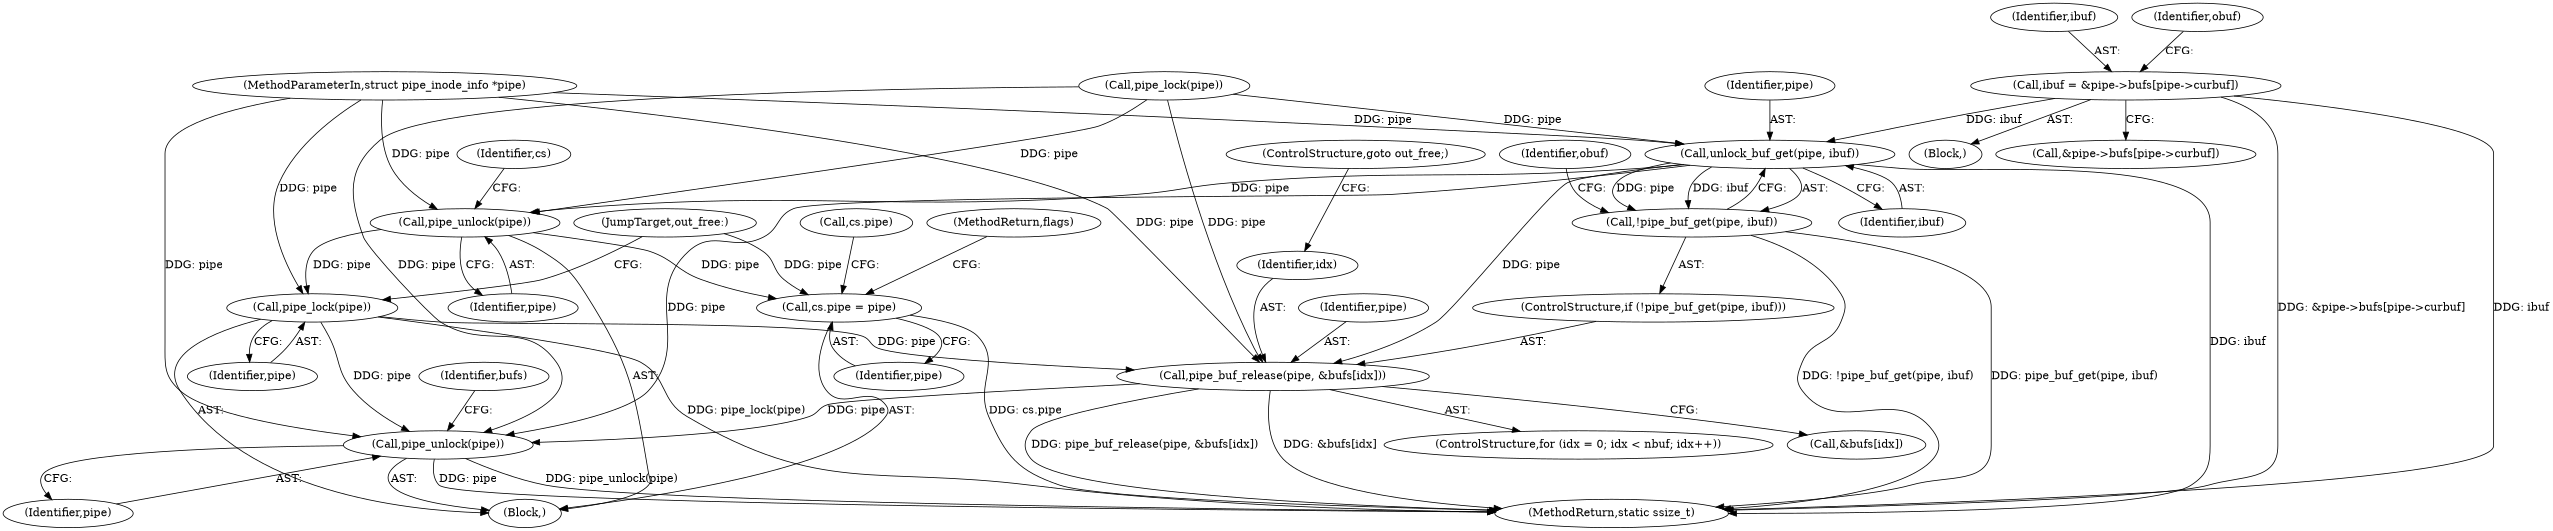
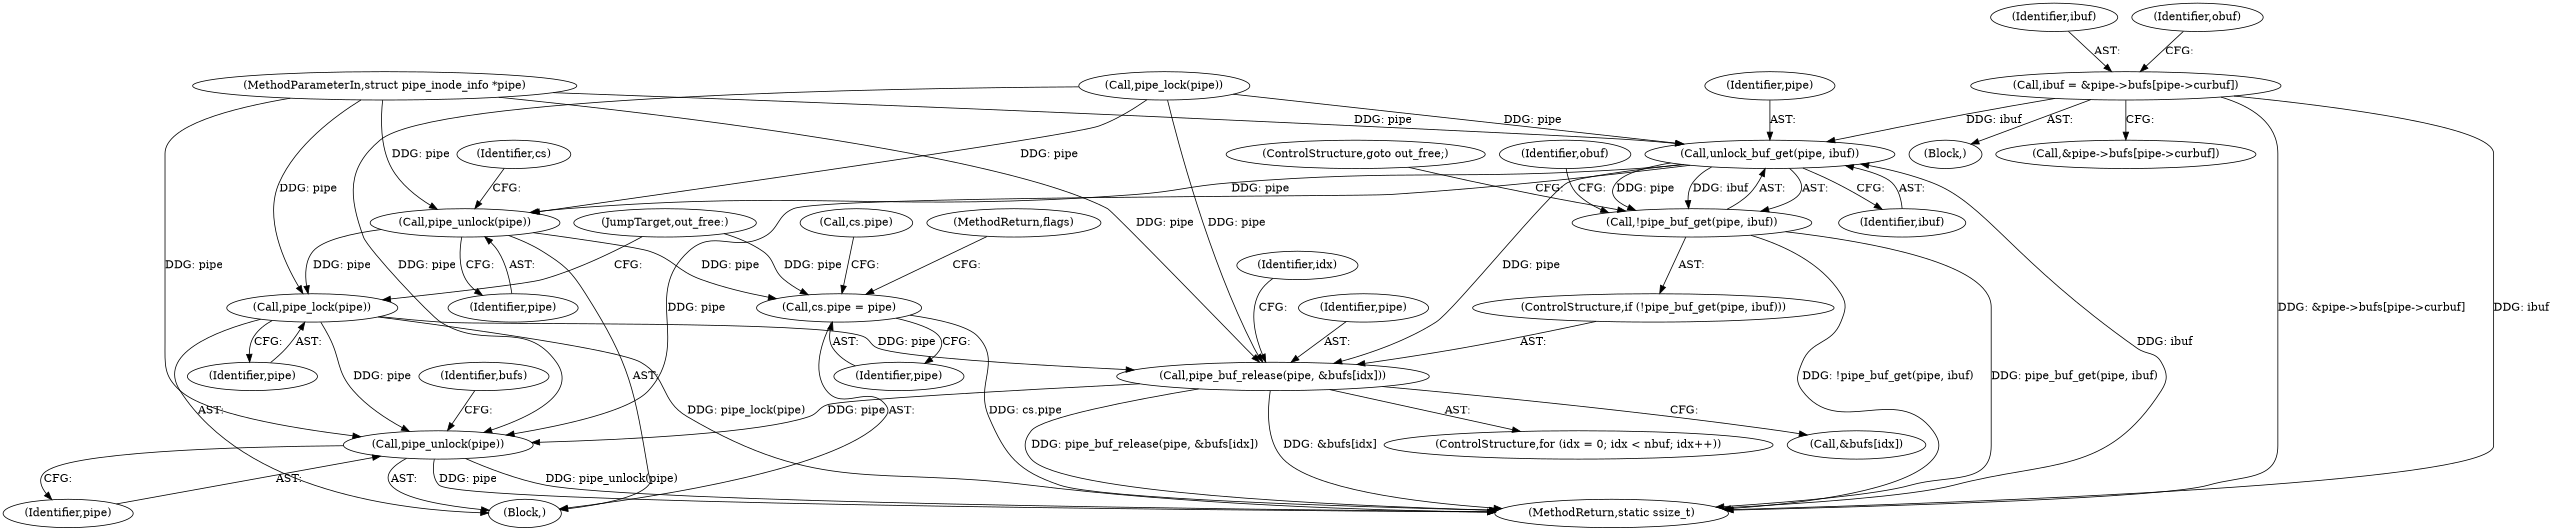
  digraph {
    n1 [label="(Call,ibuf = &pipe->bufs[pipe->curbuf])"]
    n2 [label="(Call,unlock_buf_get(pipe, ibuf))"]
    n3 [label="(Block,)"]
    n4 [label="(Call,&pipe->bufs[pipe->curbuf])"]
    n5 [label="(MethodReturn,static ssize_t)"]
    n6 [label="(Call,!pipe_buf_get(pipe, ibuf))"]
    n7 [label="(Call,pipe_unlock(pipe))"]
    n8 [label="(Call,pipe_buf_release(pipe, &bufs[idx]))"]
    n9 [label="(Call,pipe_unlock(pipe))"]
    n10 [label="(Identifier,ibuf)"]
    n11 [label="(ControlStructure,if (!pipe_buf_get(pipe, ibuf)))"]
    n12 [label="(Call,cs.pipe = pipe)"]
    n13 [label="(Call,pipe_lock(pipe))"]
    n14 [label="(Identifier,pipe)"]
    n15 [label="(Block,)"]
    n16 [label="(ControlStructure,for (idx = 0; idx < nbuf; idx++))"]
    n17 [label="(Call,&bufs[idx])"]
    n18 [label="(Identifier,pipe)"]
    n19 [label="(Identifier,pipe)"]
    n20 [label="(Identifier,pipe)"]
    n21 [label="(Call,pipe_lock(pipe))"]
    n22 [label="(Identifier,pipe)"]
    n23 [label="(JumpTarget,out_free:)"]
    n24 [label="(Identifier,bufs)"]
    n25 [label="(Identifier,idx)"]
    n26 [label="(Identifier,pipe)"]
    n27 [label="(Identifier,ibuf)"]
    n28 [label="(MethodReturn,flags)"]
    n29 [label="(MethodParameterIn,struct pipe_inode_info *pipe)"]
    n30 [label="(Call,cs.pipe)"]
    n31 [label="(ControlStructure,goto out_free;)"]
    n32 [label="(Identifier,cs)"]
    n33 [label="(Identifier,obuf)"]
    n34 [label="(Identifier,obuf)"]
    n1 -> n2 [label="DDG: ibuf"]
    n1 -> n3 [label="AST: "]
    n1 -> n4 [label="CFG: "]
    n1 -> n5 [label="DDG: &pipe->bufs[pipe->curbuf]"]
    n1 -> n5 [label="DDG: ibuf"]
-   n2 -> n5 [label="DDG: ibuf"]
+   n5 -> n2 [label="DDG: ibuf"]
    n2 -> n6 [label="AST: "]
    n2 -> n6 [label="DDG: pipe"]
    n2 -> n6 [label="DDG: ibuf"]
    n2 -> n7 [label="DDG: pipe"]
    n2 -> n8 [label="DDG: pipe"]
    n2 -> n9 [label="DDG: pipe"]
    n2 -> n10 [label="CFG: "]
-   n6 -> n2 [label="CFG: "]
+   n6 -> n2 [label="AST: "]
    n6 -> n5 [label="DDG: !pipe_buf_get(pipe, ibuf)"]
    n6 -> n5 [label="DDG: pipe_buf_get(pipe, ibuf)"]
    n6 -> n11 [label="AST: "]
    n7 -> n12 [label="DDG: pipe"]
    n7 -> n13 [label="DDG: pipe"]
    n7 -> n14 [label="CFG: "]
    n7 -> n15 [label="AST: "]
    n8 -> n5 [label="DDG: pipe_buf_release(pipe, &bufs[idx])"]
    n8 -> n5 [label="DDG: &bufs[idx]"]
    n8 -> n9 [label="DDG: pipe"]
    n8 -> n16 [label="AST: "]
    n8 -> n17 [label="CFG: "]
    n9 -> n5 [label="DDG: pipe"]
    n9 -> n5 [label="DDG: pipe_unlock(pipe)"]
    n9 -> n15 [label="AST: "]
    n9 -> n18 [label="CFG: "]
    n10 -> n2 [label="AST: "]
    n11 -> n8 [label="AST: "]
    n12 -> n5 [label="DDG: cs.pipe"]
    n12 -> n15 [label="AST: "]
    n12 -> n19 [label="CFG: "]
    n13 -> n5 [label="DDG: pipe_lock(pipe)"]
    n13 -> n8 [label="DDG: pipe"]
    n13 -> n9 [label="DDG: pipe"]
    n13 -> n15 [label="AST: "]
    n13 -> n20 [label="CFG: "]
    n14 -> n7 [label="AST: "]
    n18 -> n9 [label="AST: "]
    n19 -> n12 [label="AST: "]
    n20 -> n13 [label="AST: "]
    n21 -> n2 [label="DDG: pipe"]
    n21 -> n7 [label="DDG: pipe"]
    n21 -> n8 [label="DDG: pipe"]
    n21 -> n9 [label="DDG: pipe"]
    n22 -> n8 [label="AST: "]
    n23 -> n12 [label="DDG: pipe"]
    n23 -> n13 [label="CFG: "]
    n24 -> n9 [label="CFG: "]
-   n25 -> n8 [label="AST: "]
+   n25 -> n8 [label="CFG: "]
    n26 -> n2 [label="AST: "]
    n27 -> n1 [label="AST: "]
    n28 -> n12 [label="CFG: "]
    n29 -> n2 [label="DDG: pipe"]
    n29 -> n7 [label="DDG: pipe"]
    n29 -> n8 [label="DDG: pipe"]
    n29 -> n9 [label="DDG: pipe"]
    n29 -> n13 [label="DDG: pipe"]
    n30 -> n12 [label="CFG: "]
-   n31 -> n25 [label="CFG: "]
+   n31 -> n6 [label="CFG: "]
    n32 -> n7 [label="CFG: "]
    n33 -> n1 [label="CFG: "]
    n34 -> n6 [label="CFG: "]
  }
